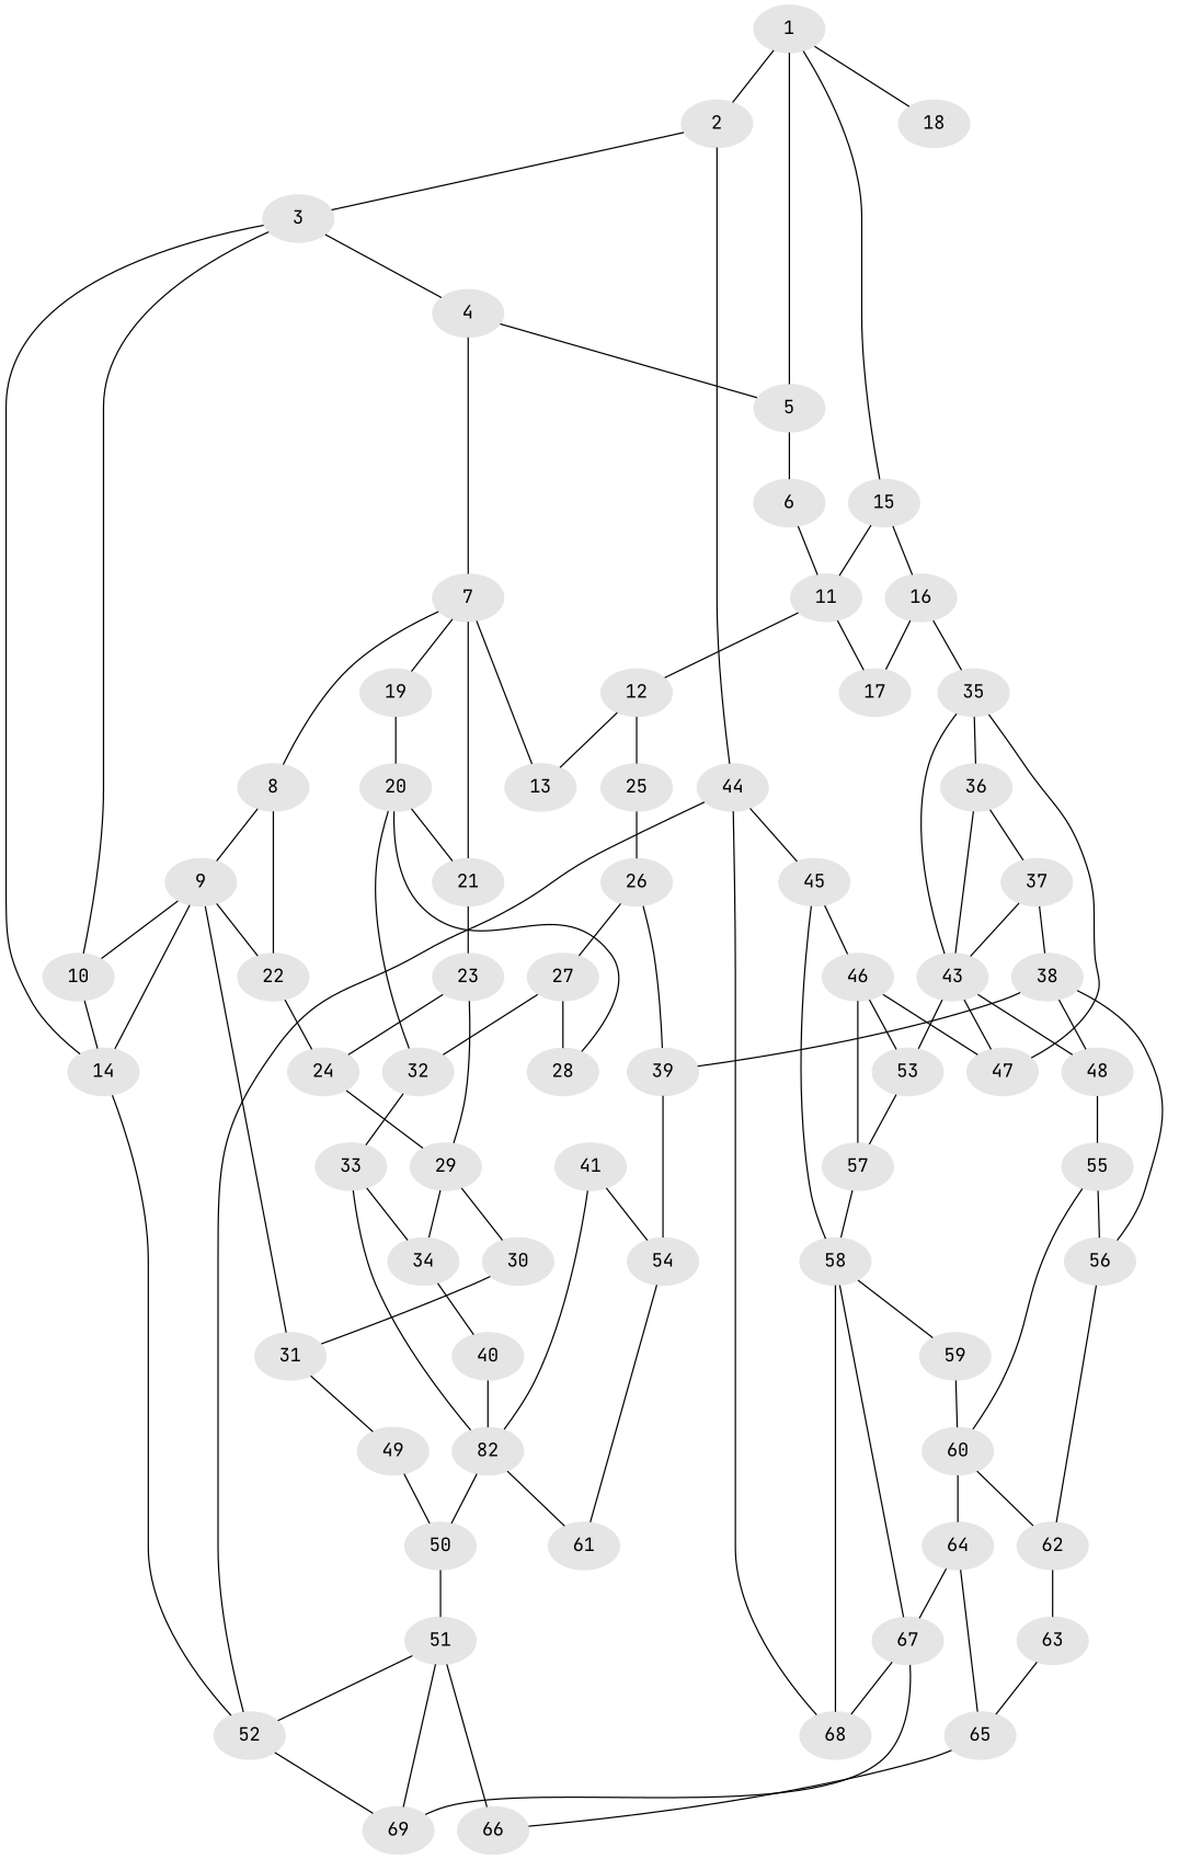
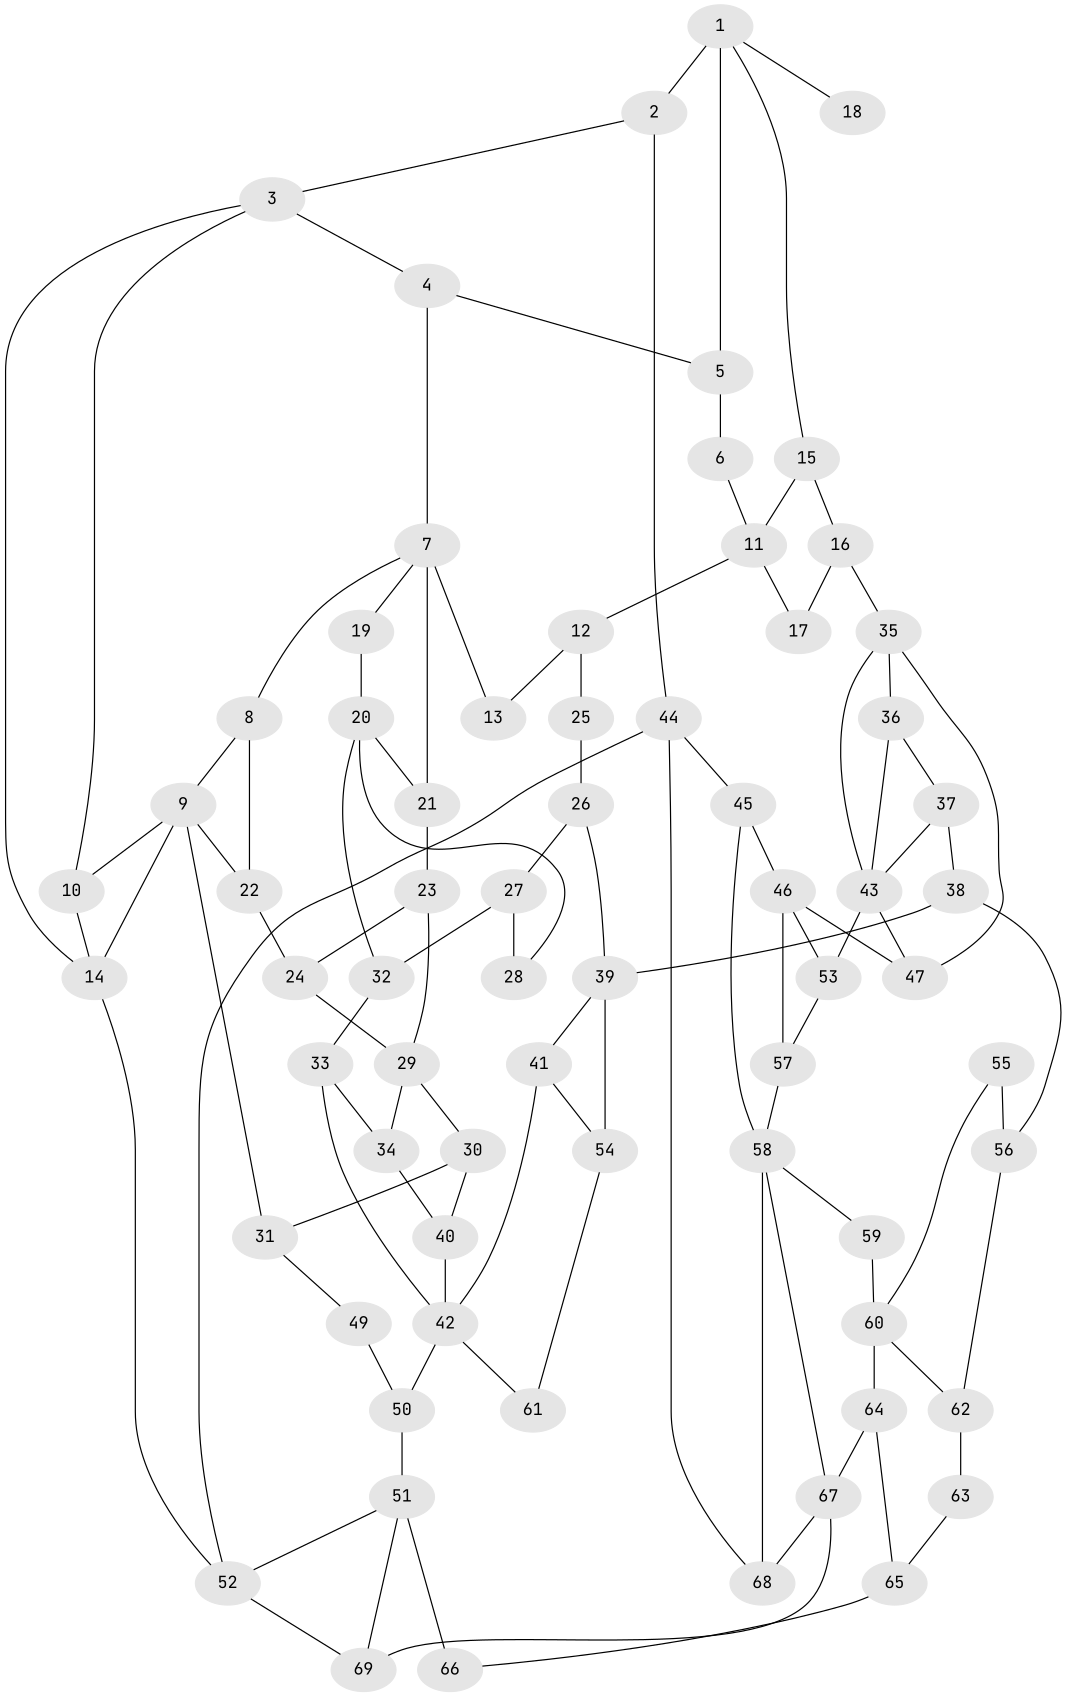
  graph {
    fontname="JetBrains Mono"
    node [color=gray90 fontname="JetBrains Mono" style=filled]
    edge [fontname="JetBrains Mono" weight=1.0]
    1
    2
    5
    15
    18
    3
    44
    6
    11
    16
    4
    10
    14
    52
    45
    68
    7
    8
    13
    19
    21
    12
    17
    9
    22
    20
    23
    31
    24
    49
    25
    26
    69
    35
    36
    43
    47
    37
    28
    32
    33
    29
    30
    34
    27
    39
    41
    54
    40
-   42 [label=82]
+   42
    50
    61
-   48
    53
    38
    56
    55
    62
    51
    57
    46
    58
    59
    67
    60
    66
    64
    63
    65
    1 -- 2 [weight=2.0]
    1 -- 5
    1 -- 15
    1 -- 18
    2 -- 3
    2 -- 44
    5 -- 6 [weight=2.0]
    15 -- 11 [weight=2.0]
    15 -- 16 [weight=2.0]
    3 -- 4
    3 -- 10
    3 -- 14
    44 -- 52
    44 -- 45
    44 -- 68
    6 -- 11
    11 -- 12
    11 -- 17
    16 -- 17
    16 -- 35 [weight=2.0]
    4 -- 5
    4 -- 7
    10 -- 14
    14 -- 52
    52 -- 69
    45 -- 46 [weight=2.0]
    45 -- 58
    7 -- 8
    7 -- 13 [weight=2.0]
    7 -- 19
    7 -- 21
    8 -- 9
    8 -- 22
    19 -- 20 [weight=2.0]
    21 -- 23
    12 -- 13
    12 -- 25
    9 -- 10
    9 -- 14
    9 -- 22 [weight=2.0]
    9 -- 31
    22 -- 24 [weight=2.0]
    20 -- 21 [weight=2.0]
    20 -- 28
    20 -- 32
    23 -- 24
    23 -- 29
    31 -- 49
    24 -- 29 [weight=3.0]
    49 -- 50 [weight=2.0]
    25 -- 26 [weight=2.0]
    26 -- 27 [weight=2.0]
    26 -- 39 [weight=2.0]
    35 -- 36 [weight=2.0]
    35 -- 43
    35 -- 47
    36 -- 43
    36 -- 37
    43 -- 47
-   43 -- 48
    43 -- 53
    37 -- 43
    37 -- 38 [weight=2.0]
    32 -- 33
    33 -- 34
    33 -- 42
    29 -- 30
    29 -- 34
    30 -- 31
+   30 -- 40
    34 -- 40
    27 -- 28 [weight=2.0]
    27 -- 32
+   39 -- 41
    39 -- 54
    41 -- 54
    41 -- 42
    54 -- 61
    40 -- 42
    42 -- 50 [weight=2.0]
    42 -- 61
    50 -- 51 [weight=2.0]
-   48 -- 55
    53 -- 57
    38 -- 39 [weight=2.0]
-   38 -- 48
    38 -- 56
    56 -- 62
    55 -- 56
    55 -- 60
    62 -- 63
    51 -- 52
    51 -- 69
    51 -- 66 [weight=2.0]
    57 -- 58
    46 -- 47 [weight=2.0]
    46 -- 53
    46 -- 57
    58 -- 68 [weight=2.0]
    58 -- 59
    58 -- 67
    59 -- 60 [weight=2.0]
    67 -- 68
    67 -- 69
    60 -- 62
    60 -- 64 [weight=2.0]
    64 -- 67 [weight=2.0]
    64 -- 65
    63 -- 65
    65 -- 66
  }
